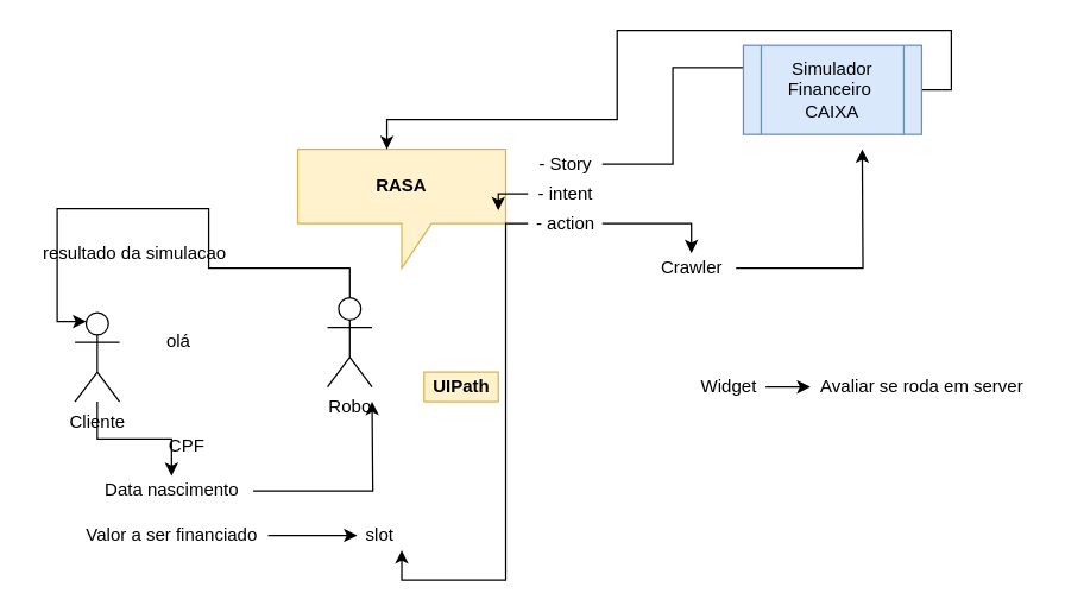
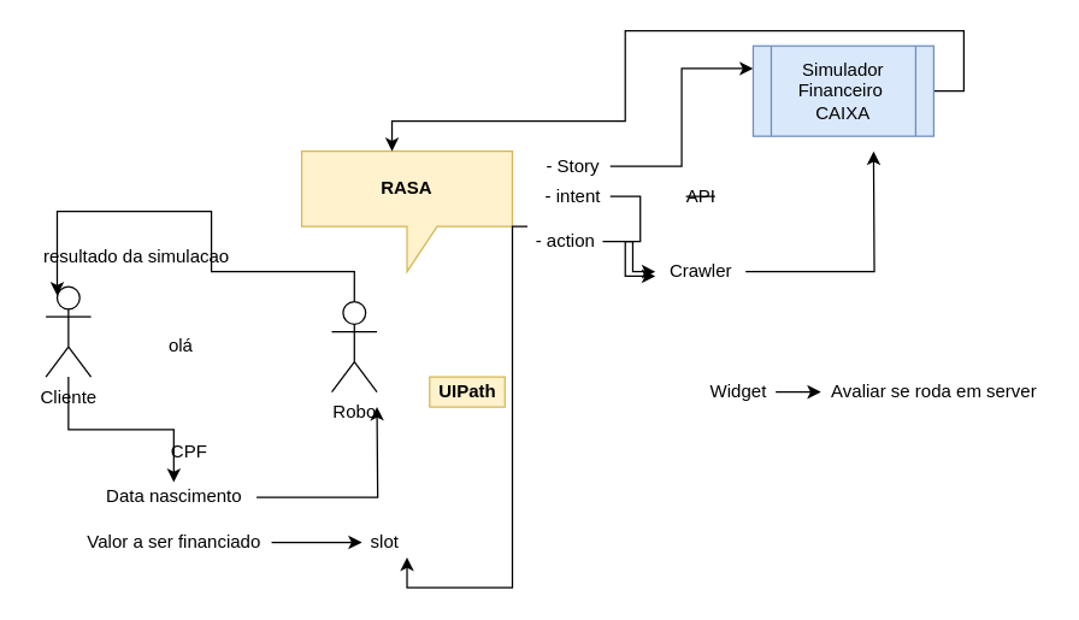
  <mxCell id="0" />
  <mxCell id="1" parent="0" />
  <mxCell id="2" value="&lt;b&gt;RASA&lt;/b&gt;" style="shape=callout;whiteSpace=wrap;html=1;perimeter=calloutPerimeter;fillColor=#fff2cc;strokeColor=#d6b656;" vertex="1" parent="1"><mxGeometry x="200" y="100" width="140" height="80" as="geometry" /></mxCell>
  <mxCell id="3" style="edgeStyle=orthogonalEdgeStyle;rounded=0;orthogonalLoop=1;jettySize=auto;html=1;" edge="1" parent="1" source="4" target="19"><mxGeometry relative="1" as="geometry" /></mxCell>
- <mxCell id="4" value="Cliente" style="shape=umlActor;verticalLabelPosition=bottom;verticalAlign=top;html=1;outlineConnect=0;" vertex="1" parent="1"><mxGeometry x="50" y="210" width="30" height="60" as="geometry" /></mxCell>
+ <mxCell id="4" value="Cliente" style="shape=umlActor;verticalLabelPosition=bottom;verticalAlign=top;html=1;outlineConnect=0;" vertex="1" parent="1"><mxGeometry x="30" y="190" width="30" height="60" as="geometry" /></mxCell>
  <mxCell id="5" style="edgeStyle=orthogonalEdgeStyle;rounded=0;orthogonalLoop=1;jettySize=auto;html=1;entryX=0.25;entryY=0.1;entryDx=0;entryDy=0;entryPerimeter=0;" edge="1" parent="1" source="6" target="4"><mxGeometry relative="1" as="geometry"><Array as="points"><mxPoint x="235" y="180" /><mxPoint x="140" y="180" /><mxPoint x="140" y="140" /><mxPoint x="38" y="140" /></Array></mxGeometry></mxCell>
  <mxCell id="6" value="Robo" style="shape=umlActor;verticalLabelPosition=bottom;verticalAlign=top;html=1;outlineConnect=0;" vertex="1" parent="1"><mxGeometry x="220" y="200" width="30" height="60" as="geometry" /></mxCell>
  <mxCell id="7" value="olá" style="text;html=1;strokeColor=none;fillColor=none;align=center;verticalAlign=middle;whiteSpace=wrap;rounded=0;" vertex="1" parent="1"><mxGeometry x="100" y="220" width="40" height="20" as="geometry" /></mxCell>
- <mxCell id="8" style="edgeStyle=orthogonalEdgeStyle;rounded=0;orthogonalLoop=1;jettySize=auto;html=1;entryX=0;entryY=0.25;entryDx=0;entryDy=0;endArrow=none;" edge="1" parent="1" source="9" target="16"><mxGeometry relative="1" as="geometry" /></mxCell>
+ <mxCell id="8" style="edgeStyle=orthogonalEdgeStyle;rounded=0;orthogonalLoop=1;jettySize=auto;html=1;entryX=0;entryY=0.25;entryDx=0;entryDy=0;" edge="1" parent="1" source="9" target="16"><mxGeometry relative="1" as="geometry" /></mxCell>
  <mxCell id="9" value="- Story" style="text;html=1;align=center;verticalAlign=middle;resizable=0;points=[];autosize=1;strokeColor=none;" vertex="1" parent="1"><mxGeometry x="355" y="100" width="50" height="20" as="geometry" /></mxCell>
- <mxCell id="10" style="edgeStyle=orthogonalEdgeStyle;rounded=0;orthogonalLoop=1;jettySize=auto;html=1;" edge="1" parent="1" source="11" target="2"><mxGeometry relative="1" as="geometry" /></mxCell>
+ <mxCell id="10" style="edgeStyle=orthogonalEdgeStyle;rounded=0;orthogonalLoop=1;jettySize=auto;html=1;entryX=0;entryY=0.65;entryDx=0;entryDy=0;entryPerimeter=0;" edge="1" parent="1" source="11" target="24"><mxGeometry relative="1" as="geometry" /></mxCell>
  <mxCell id="11" value="- intent&lt;br&gt;" style="text;html=1;align=center;verticalAlign=middle;resizable=0;points=[];autosize=1;strokeColor=none;" vertex="1" parent="1"><mxGeometry x="355" y="120" width="50" height="20" as="geometry" /></mxCell>
  <mxCell id="12" style="edgeStyle=orthogonalEdgeStyle;rounded=0;orthogonalLoop=1;jettySize=auto;html=1;entryX=1;entryY=1;entryDx=0;entryDy=0;entryPerimeter=0;" edge="1" parent="1" source="14" target="29"><mxGeometry relative="1" as="geometry"><Array as="points"><mxPoint x="340" y="150" /><mxPoint x="340" y="390" /><mxPoint x="270" y="390" /></Array></mxGeometry></mxCell>
  <mxCell id="13" style="edgeStyle=orthogonalEdgeStyle;rounded=0;orthogonalLoop=1;jettySize=auto;html=1;" edge="1" parent="1" source="14" target="24"><mxGeometry relative="1" as="geometry" /></mxCell>
- <mxCell id="14" value="- action&lt;br&gt;" style="text;html=1;align=center;verticalAlign=middle;resizable=0;points=[];autosize=1;strokeColor=none;" vertex="1" parent="1"><mxGeometry x="355" y="140" width="50" height="20" as="geometry" /></mxCell>
+ <mxCell id="14" value="- action&lt;br&gt;" style="text;html=1;align=center;verticalAlign=middle;resizable=0;points=[];autosize=1;strokeColor=none;" vertex="1" parent="1"><mxGeometry x="350" y="150" width="50" height="20" as="geometry" /></mxCell>
  <mxCell id="15" style="edgeStyle=orthogonalEdgeStyle;rounded=0;orthogonalLoop=1;jettySize=auto;html=1;exitX=1;exitY=0.5;exitDx=0;exitDy=0;" edge="1" parent="1" source="16" target="2"><mxGeometry relative="1" as="geometry"><Array as="points"><mxPoint x="640" y="60" /><mxPoint x="640" y="20" /><mxPoint x="415" y="20" /><mxPoint x="415" y="80" /><mxPoint x="260" y="80" /></Array></mxGeometry></mxCell>
  <mxCell id="16" value="Simulador Financeiro&amp;nbsp;&lt;br&gt;CAIXA&lt;br&gt;" style="shape=process;whiteSpace=wrap;html=1;backgroundOutline=1;fillColor=#dae8fc;strokeColor=#6c8ebf;" vertex="1" parent="1"><mxGeometry x="500" y="30" width="120" height="60" as="geometry" /></mxCell>
  <mxCell id="17" value="CPF" style="text;html=1;align=center;verticalAlign=middle;resizable=0;points=[];autosize=1;strokeColor=none;" vertex="1" parent="1"><mxGeometry x="105" y="290" width="40" height="20" as="geometry" /></mxCell>
  <mxCell id="18" style="edgeStyle=orthogonalEdgeStyle;rounded=0;orthogonalLoop=1;jettySize=auto;html=1;" edge="1" parent="1" source="19"><mxGeometry relative="1" as="geometry"><mxPoint x="250" y="270" as="targetPoint" /></mxGeometry></mxCell>
  <mxCell id="19" value="Data nascimento" style="text;html=1;align=center;verticalAlign=middle;resizable=0;points=[];autosize=1;strokeColor=none;" vertex="1" parent="1"><mxGeometry x="60" y="320" width="110" height="20" as="geometry" /></mxCell>
  <mxCell id="20" style="edgeStyle=orthogonalEdgeStyle;rounded=0;orthogonalLoop=1;jettySize=auto;html=1;" edge="1" parent="1" source="21" target="29"><mxGeometry relative="1" as="geometry" /></mxCell>
  <mxCell id="21" value="Valor a ser financiado&lt;br&gt;" style="text;html=1;align=center;verticalAlign=middle;resizable=0;points=[];autosize=1;strokeColor=none;" vertex="1" parent="1"><mxGeometry x="50" y="350" width="130" height="20" as="geometry" /></mxCell>
+ <mxCell id="22" value="&lt;strike&gt;API&lt;/strike&gt;" style="text;html=1;align=center;verticalAlign=middle;resizable=0;points=[];autosize=1;strokeColor=none;" vertex="1" parent="1"><mxGeometry x="450" y="120" width="30" height="20" as="geometry" /></mxCell>
  <mxCell id="23" style="edgeStyle=orthogonalEdgeStyle;rounded=0;orthogonalLoop=1;jettySize=auto;html=1;" edge="1" parent="1" source="24"><mxGeometry relative="1" as="geometry"><mxPoint x="580" y="100" as="targetPoint" /></mxGeometry></mxCell>
  <mxCell id="24" value="Crawler" style="text;html=1;align=center;verticalAlign=middle;resizable=0;points=[];autosize=1;strokeColor=none;" vertex="1" parent="1"><mxGeometry x="435" y="170" width="60" height="20" as="geometry" /></mxCell>
  <mxCell id="25" value="&lt;b&gt;UIPath&lt;/b&gt;" style="text;html=1;align=center;verticalAlign=middle;resizable=0;points=[];autosize=1;strokeColor=#d6b656;fillColor=#fff2cc;" vertex="1" parent="1"><mxGeometry x="285" y="250" width="50" height="20" as="geometry" /></mxCell>
  <mxCell id="26" value="" style="edgeStyle=orthogonalEdgeStyle;rounded=0;orthogonalLoop=1;jettySize=auto;html=1;" edge="1" parent="1" source="27" target="28"><mxGeometry relative="1" as="geometry" /></mxCell>
  <mxCell id="27" value="Widget&lt;br&gt;" style="text;html=1;align=center;verticalAlign=middle;resizable=0;points=[];autosize=1;strokeColor=none;" vertex="1" parent="1"><mxGeometry x="465" y="250" width="50" height="20" as="geometry" /></mxCell>
  <mxCell id="28" value="Avaliar se roda em server&lt;br&gt;" style="text;html=1;align=center;verticalAlign=middle;resizable=0;points=[];autosize=1;strokeColor=none;" vertex="1" parent="1"><mxGeometry x="545" y="250" width="150" height="20" as="geometry" /></mxCell>
  <mxCell id="29" value="slot" style="text;html=1;align=center;verticalAlign=middle;resizable=0;points=[];autosize=1;strokeColor=none;" vertex="1" parent="1"><mxGeometry x="240" y="350" width="30" height="20" as="geometry" /></mxCell>
  <mxCell id="30" value="resultado da simulacao&lt;br&gt;" style="text;html=1;align=center;verticalAlign=middle;resizable=0;points=[];autosize=1;strokeColor=none;" vertex="1" parent="1"><mxGeometry x="20" y="160" width="140" height="20" as="geometry" /></mxCell>
